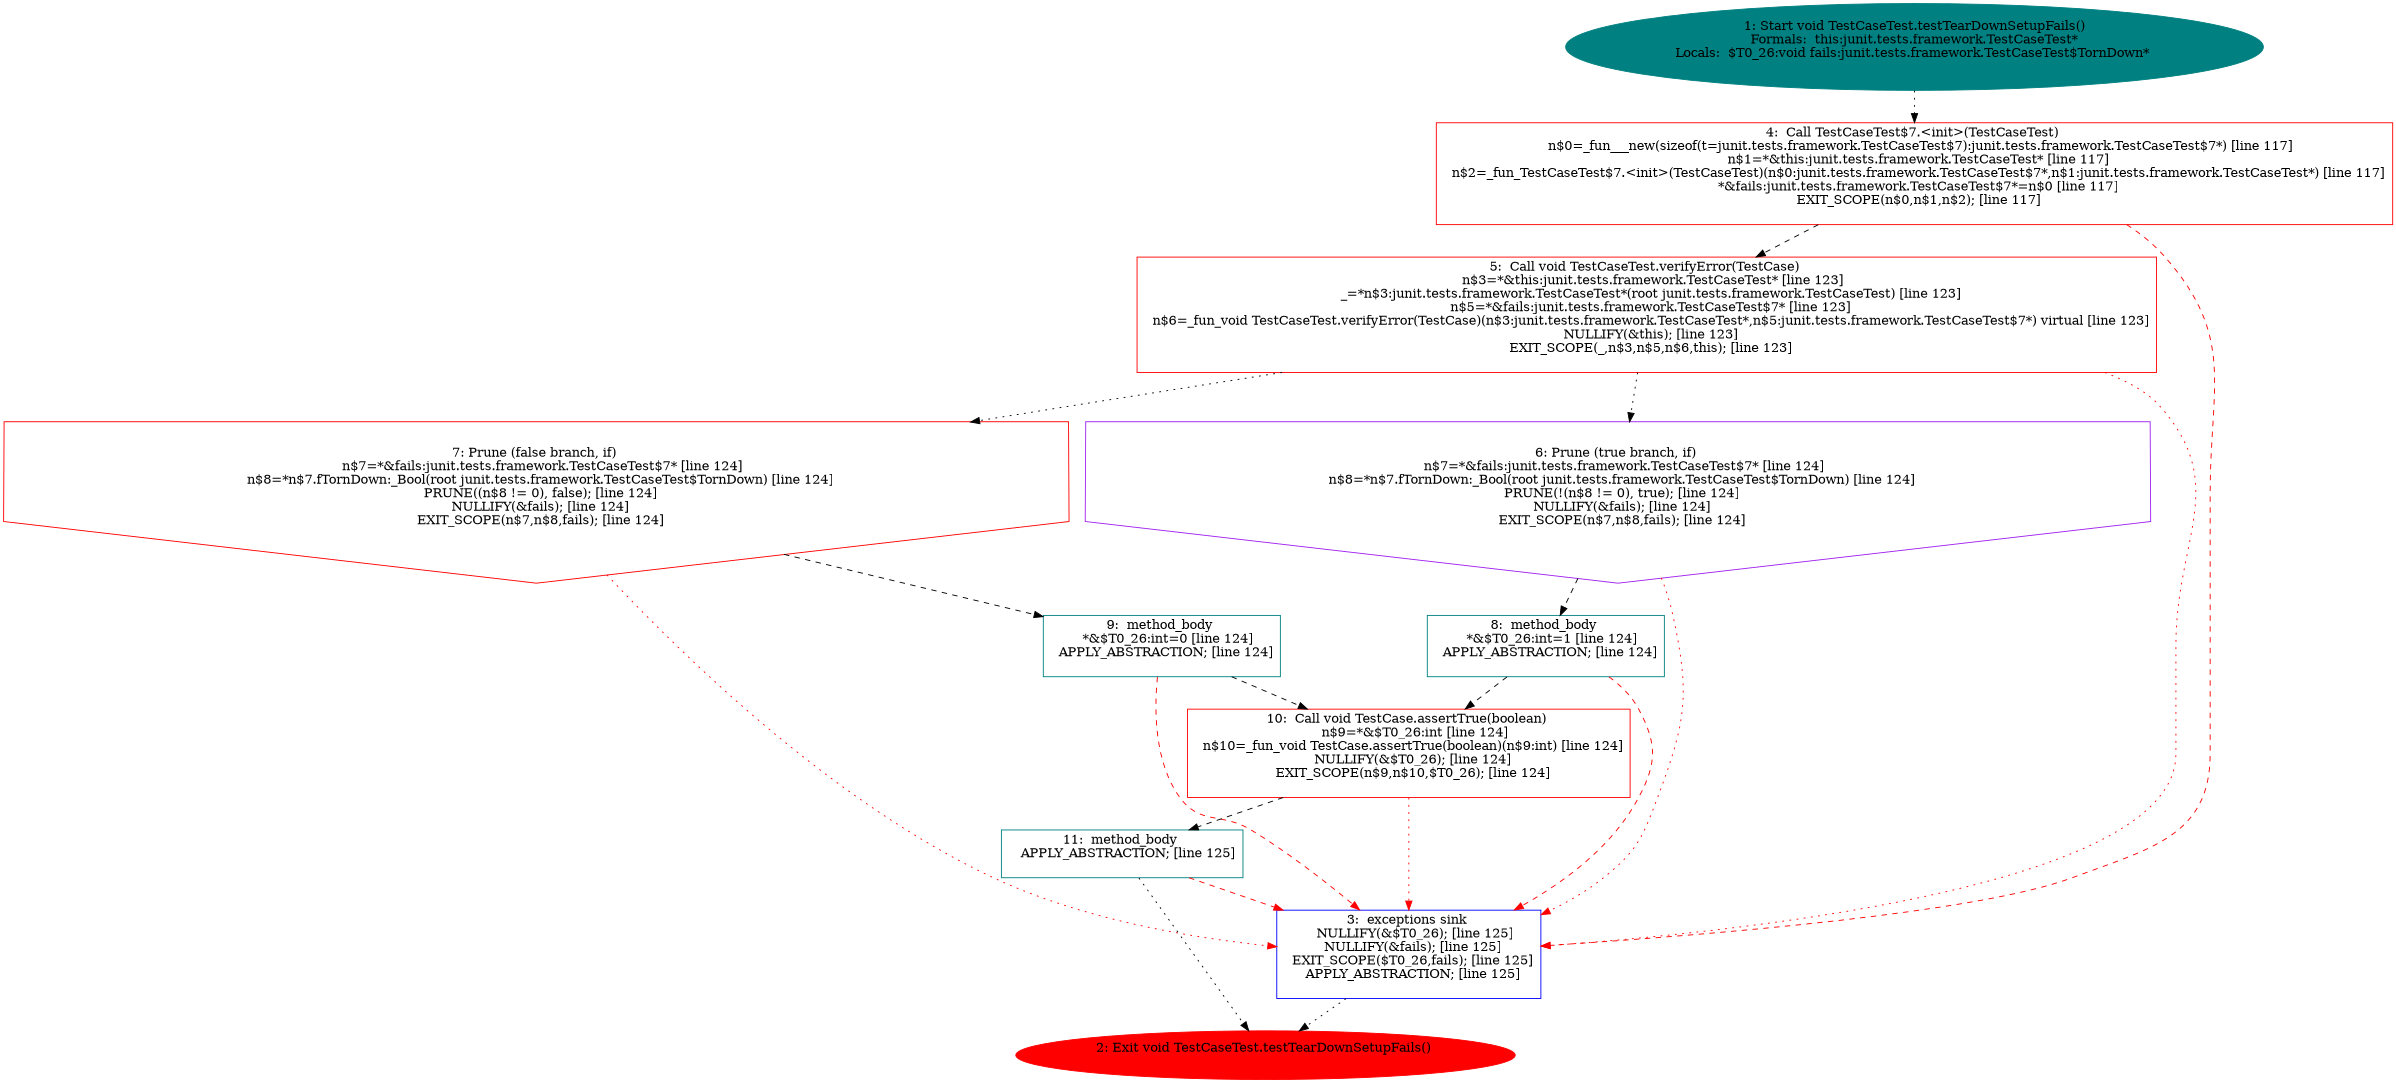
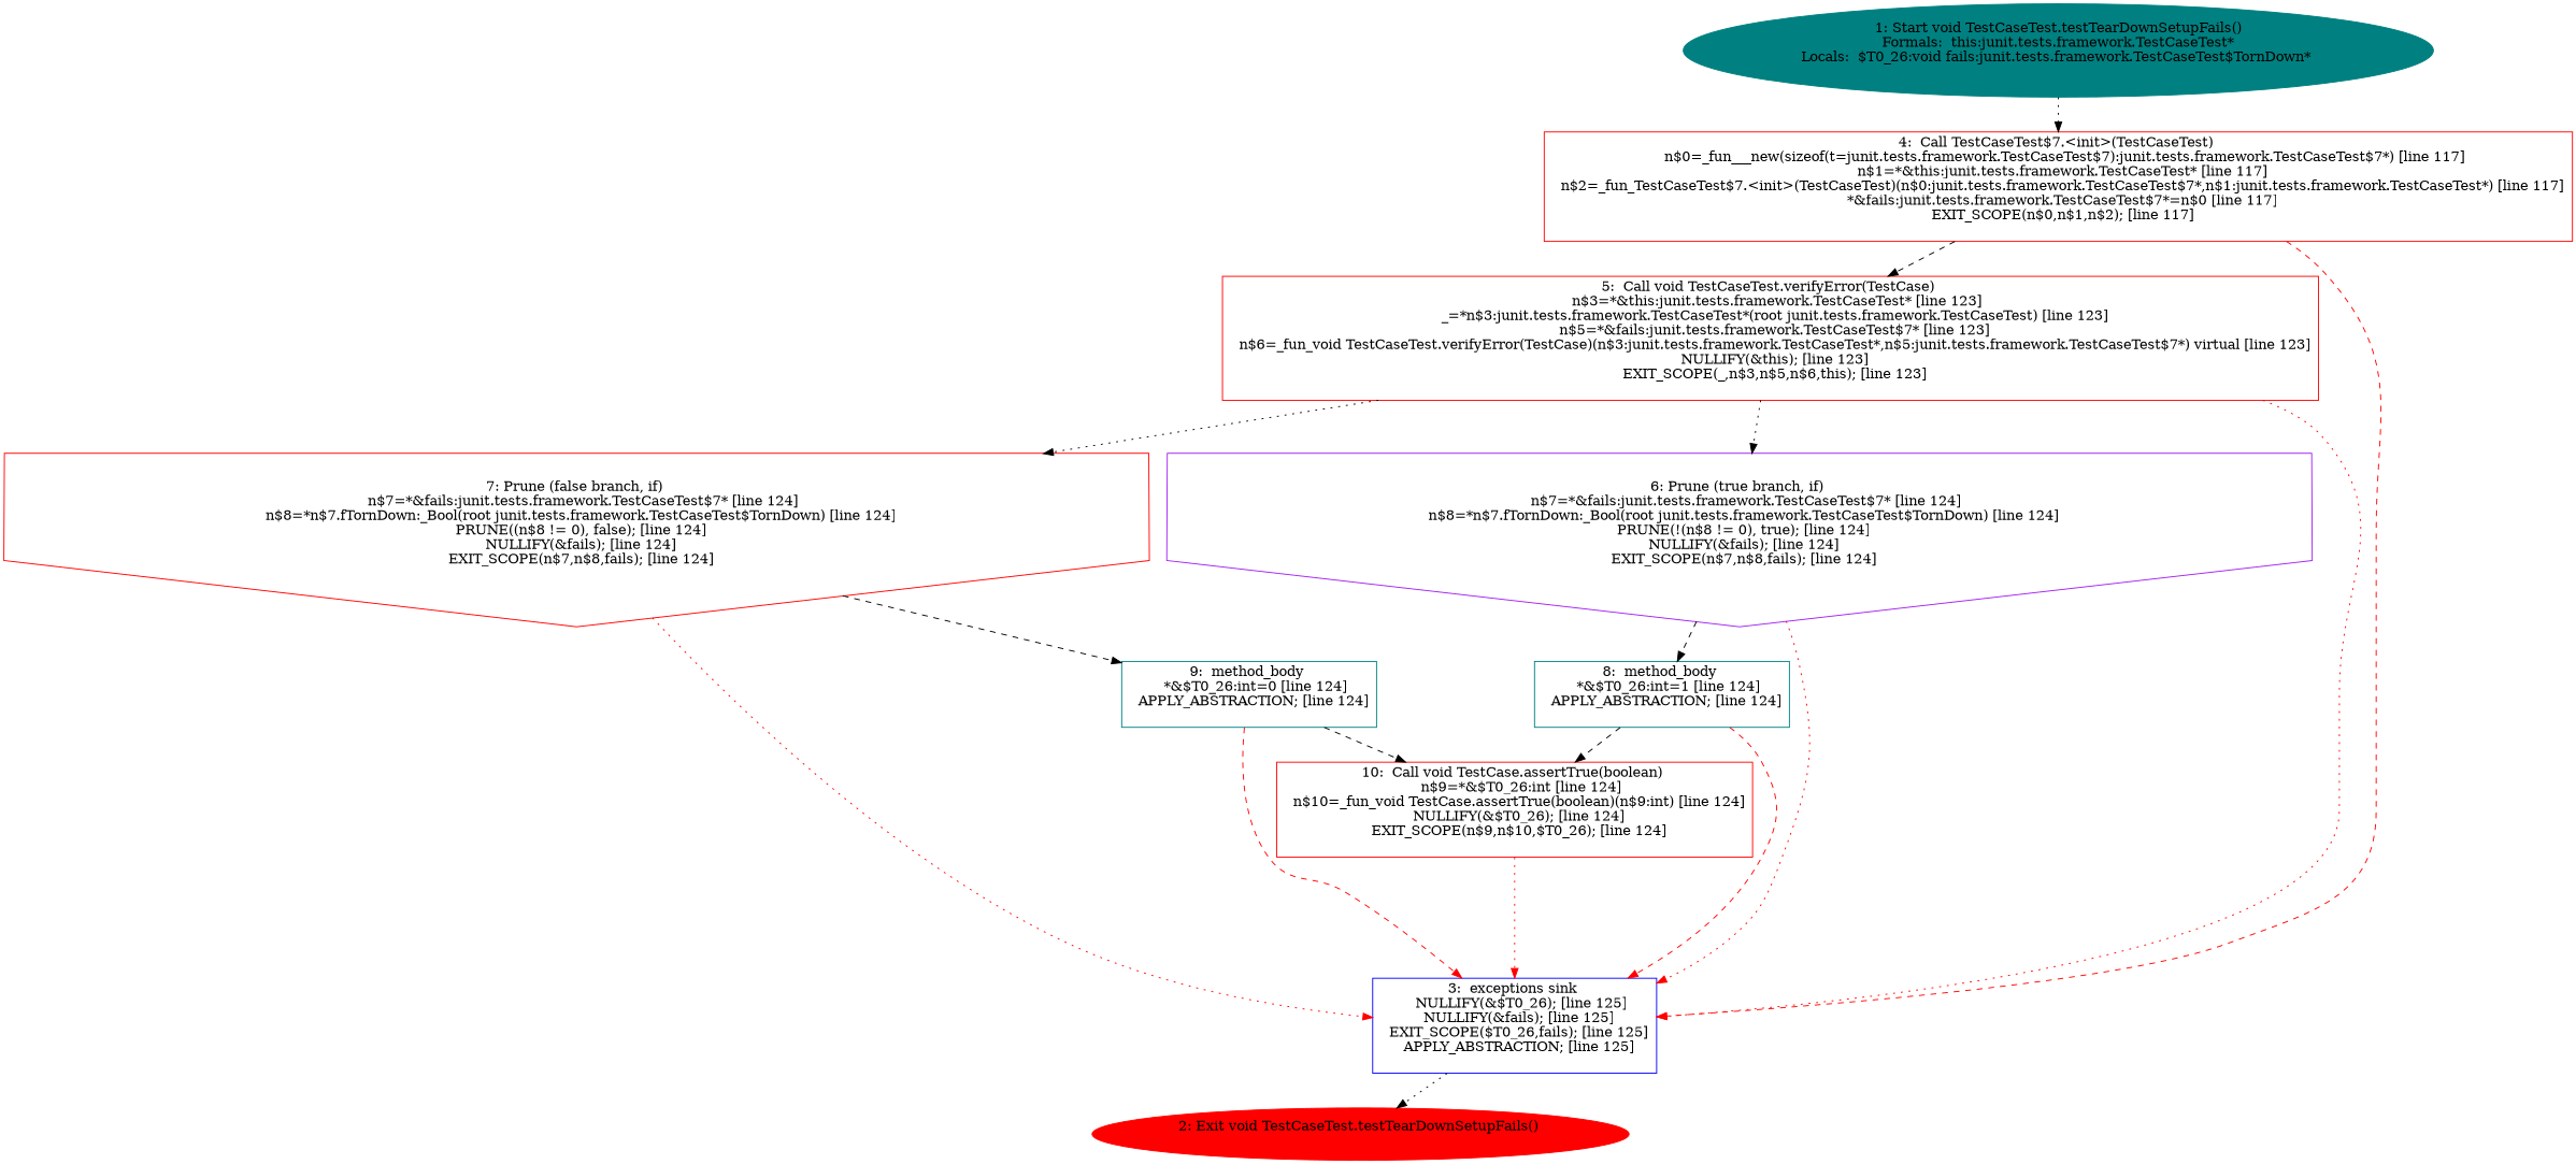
  digraph {
    fontname="DejaVu Serif"
    node [color=red fontname="DejaVu Serif" shape=box]
    edge [style=dashed fontname="DejaVu Serif"]
    n1 [color=teal label="1: Start void TestCaseTest.testTearDownSetupFails()\nFormals:  this:junit.tests.framework.TestCaseTest*\nLocals:  $T0_26:void fails:junit.tests.framework.TestCaseTest$TornDown* \n  " style=filled shape=""]
    n2 [label="4:  Call TestCaseTest$7.<init>(TestCaseTest) \n   n$0=_fun___new(sizeof(t=junit.tests.framework.TestCaseTest$7):junit.tests.framework.TestCaseTest$7*) [line 117]\n  n$1=*&this:junit.tests.framework.TestCaseTest* [line 117]\n  n$2=_fun_TestCaseTest$7.<init>(TestCaseTest)(n$0:junit.tests.framework.TestCaseTest$7*,n$1:junit.tests.framework.TestCaseTest*) [line 117]\n  *&fails:junit.tests.framework.TestCaseTest$7*=n$0 [line 117]\n  EXIT_SCOPE(n$0,n$1,n$2); [line 117]\n "]
    n3 [label="3:  exceptions sink \n   NULLIFY(&$T0_26); [line 125]\n  NULLIFY(&fails); [line 125]\n  EXIT_SCOPE($T0_26,fails); [line 125]\n  APPLY_ABSTRACTION; [line 125]\n " color=blue]
    n4 [label="5:  Call void TestCaseTest.verifyError(TestCase) \n   n$3=*&this:junit.tests.framework.TestCaseTest* [line 123]\n  _=*n$3:junit.tests.framework.TestCaseTest*(root junit.tests.framework.TestCaseTest) [line 123]\n  n$5=*&fails:junit.tests.framework.TestCaseTest$7* [line 123]\n  n$6=_fun_void TestCaseTest.verifyError(TestCase)(n$3:junit.tests.framework.TestCaseTest*,n$5:junit.tests.framework.TestCaseTest$7*) virtual [line 123]\n  NULLIFY(&this); [line 123]\n  EXIT_SCOPE(_,n$3,n$5,n$6,this); [line 123]\n "]
    n5 [label="2: Exit void TestCaseTest.testTearDownSetupFails() \n  " style=filled shape=""]
    n6 [label="6: Prune (true branch, if) \n   n$7=*&fails:junit.tests.framework.TestCaseTest$7* [line 124]\n  n$8=*n$7.fTornDown:_Bool(root junit.tests.framework.TestCaseTest$TornDown) [line 124]\n  PRUNE(!(n$8 != 0), true); [line 124]\n  NULLIFY(&fails); [line 124]\n  EXIT_SCOPE(n$7,n$8,fails); [line 124]\n " shape=invhouse color=purple]
    n7 [label="7: Prune (false branch, if) \n   n$7=*&fails:junit.tests.framework.TestCaseTest$7* [line 124]\n  n$8=*n$7.fTornDown:_Bool(root junit.tests.framework.TestCaseTest$TornDown) [line 124]\n  PRUNE((n$8 != 0), false); [line 124]\n  NULLIFY(&fails); [line 124]\n  EXIT_SCOPE(n$7,n$8,fails); [line 124]\n " shape=invhouse]
    n8 [label="8:  method_body \n   *&$T0_26:int=1 [line 124]\n  APPLY_ABSTRACTION; [line 124]\n " color=teal]
    n9 [label="9:  method_body \n   *&$T0_26:int=0 [line 124]\n  APPLY_ABSTRACTION; [line 124]\n " color=teal]
    n10 [label="10:  Call void TestCase.assertTrue(boolean) \n   n$9=*&$T0_26:int [line 124]\n  n$10=_fun_void TestCase.assertTrue(boolean)(n$9:int) [line 124]\n  NULLIFY(&$T0_26); [line 124]\n  EXIT_SCOPE(n$9,n$10,$T0_26); [line 124]\n "]
-   n11 [label="11:  method_body \n   APPLY_ABSTRACTION; [line 125]\n " color=teal]
    n1 -> n2 [style=dotted]
    n2 -> n3 [color=red]
    n2 -> n4
    n3 -> n5 [style=dotted]
    n4 -> n3 [color=red style=dotted]
    n4 -> n6 [style=dotted]
    n4 -> n7 [style=dotted]
    n6 -> n3 [color=red style=dotted]
    n6 -> n8
    n7 -> n3 [color=red style=dotted]
    n7 -> n9
    n8 -> n3 [color=red]
    n8 -> n10
    n9 -> n3 [color=red]
    n9 -> n10
    n10 -> n3 [color=red style=dotted]
-   n10 -> n11
-   n11 -> n3 [color=red]
-   n11 -> n5 [style=dotted]
  }
